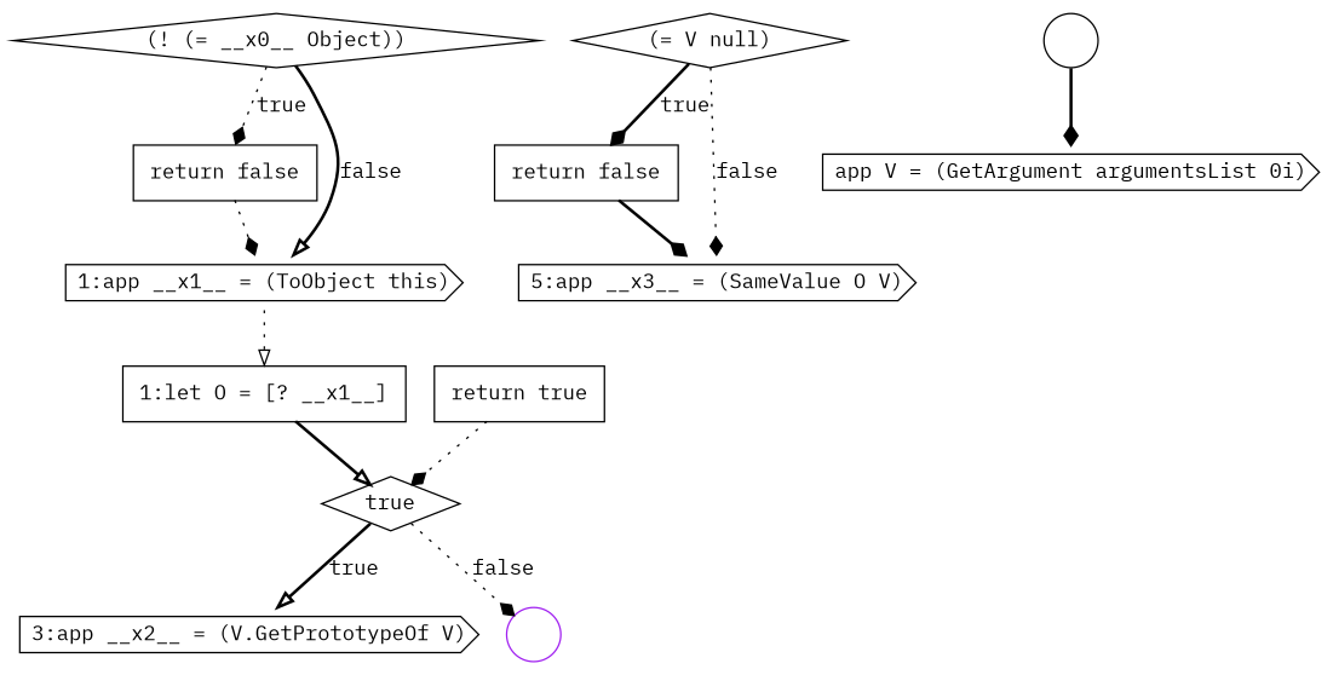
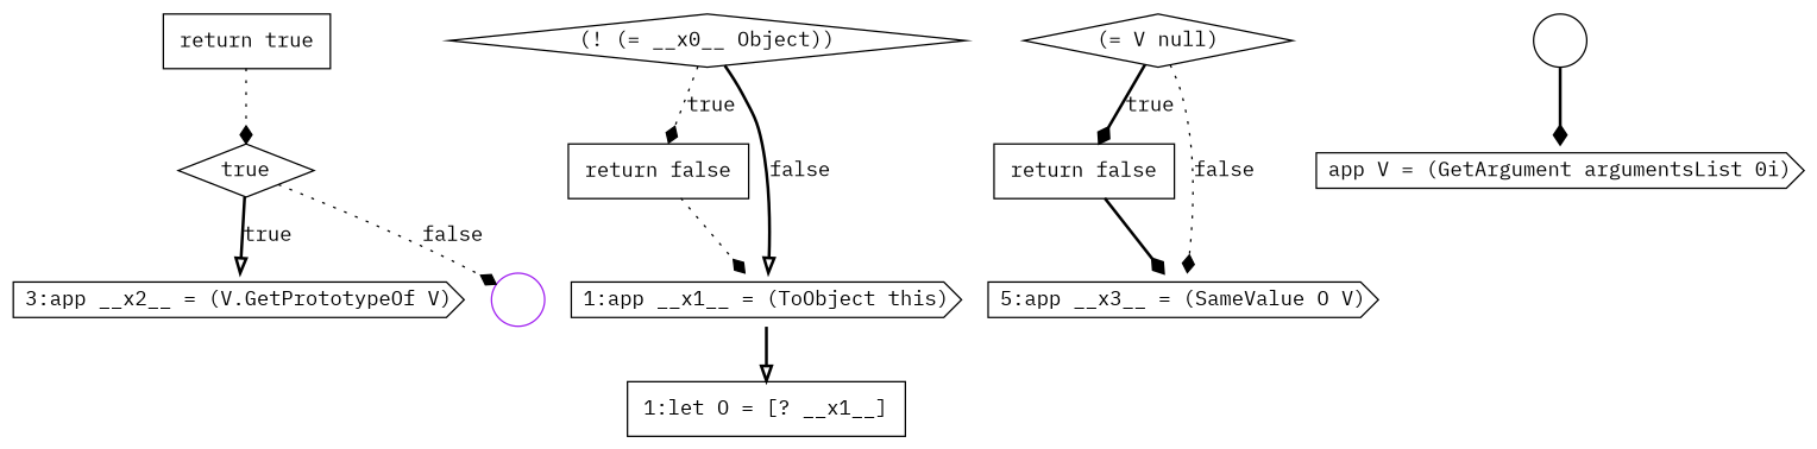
  digraph {
    fontname="IBM Plex Mono"
    node [color=black fillcolor=white fontname="IBM Plex Mono" shape=cds style=filled]
    edge [arrowhead=diamond color=black fontname="IBM Plex Mono" style=bold]
    n1 [label=<<font color="black">3:app __x2__ = (V.GetPrototypeOf V)</font>>]
    n2 [label=<<font color="black">     <table border="0" cellborder="1" cellspacing="0" cellpadding="10">       <tr><td align="left">return false</td></tr>     </table>   </font>> margin=0 shape=none]
    n3 [label=<<font color="black">1:app __x1__ = (ToObject this)</font>>]
    n4 [label=<<font color="black">     <table border="0" cellborder="1" cellspacing="0" cellpadding="10">       <tr><td align="left">1:let O = [? __x1__]</td></tr>     </table>   </font>> margin=0 shape=none]
    n5 [label=<<font color="black">     <table border="0" cellborder="1" cellspacing="0" cellpadding="10">       <tr><td align="left">return true</td></tr>     </table>   </font>> margin=0 shape=none]
    n6 [label=<<font color="black">true</font>> shape=diamond]
    n7 [color=purple label=" " shape=circle]
    n8 [label=<<font color="black">     <table border="0" cellborder="1" cellspacing="0" cellpadding="10">       <tr><td align="left">return false</td></tr>     </table>   </font>> margin=0 shape=none]
    n9 [label=<<font color="black">5:app __x3__ = (SameValue O V)</font>>]
    n10 [label=" " shape=circle]
    n11 [label=<<font color="black">app V = (GetArgument argumentsList 0i)</font>>]
    n12 [label=<<font color="black">(= V null)</font>> shape=diamond]
    n13 [label=<<font color="black">(! (= __x0__ Object))</font>> shape=diamond]
    n2 -> n3 [style=dotted]
-   n3 -> n4 [arrowhead=onormal style=dotted]
-   n4 -> n6 [arrowhead=onormal]
+   n3 -> n4 [arrowhead=onormal]
    n5 -> n6 [style=dotted]
    n6 -> n1 [arrowhead=onormal label=<<font color="black">true</font>>]
    n6 -> n7 [label=<<font color="black">false</font>> style=dotted]
    n8 -> n9
    n10 -> n11
    n12 -> n8 [label=<<font color="black">true</font>>]
    n12 -> n9 [label=<<font color="black">false</font>> style=dotted]
    n13 -> n2 [label=<<font color="black">true</font>> style=dotted]
    n13 -> n3 [arrowhead=onormal label=<<font color="black">false</font>>]
  }
